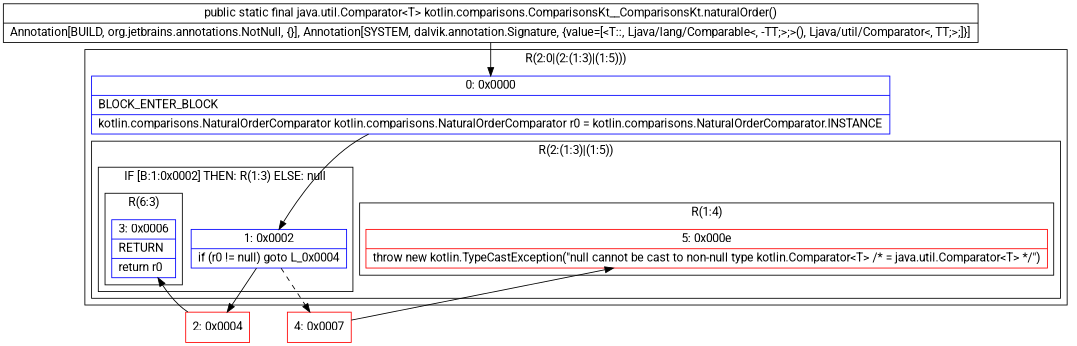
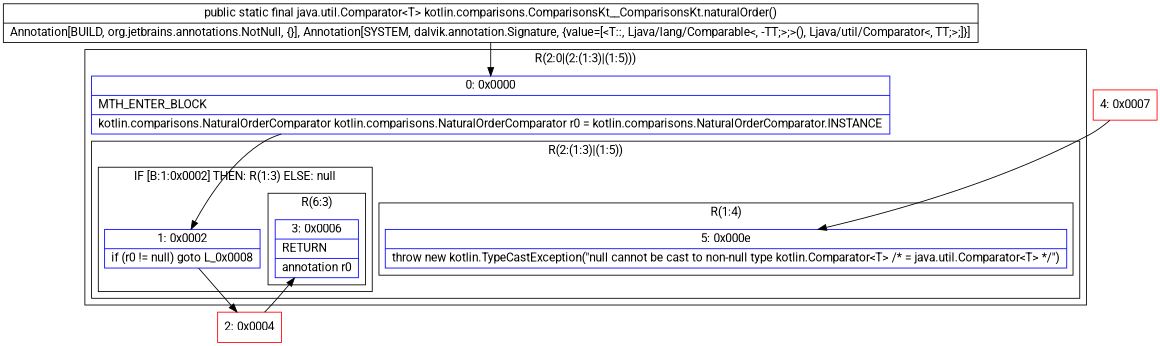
  digraph {
    fontname=Roboto
    node [color=blue fontname=Roboto shape=record]
    edge [fontname=Roboto]
-   n1 [label="{3\:\ 0x0006|RETURN\l|return r0\l}"]
-   n2 [label="{1\:\ 0x0002|if (r0 != null) goto L_0x0004\l}"]
-   n3 [color=red label="{5\:\ 0x000e|throw new kotlin.TypeCastException(\"null cannot be cast to non\-null type kotlin.Comparator\<T\> \/* = java.util.Comparator\<T\> *\/\")\l}"]
-   n4 [label="{0\:\ 0x0000|BLOCK_ENTER_BLOCK\l|kotlin.comparisons.NaturalOrderComparator kotlin.comparisons.NaturalOrderComparator r0 = kotlin.comparisons.NaturalOrderComparator.INSTANCE\l}"]
+   n1 [label="{3\:\ 0x0006|RETURN\l|annotation r0\l}"]
+   n2 [label="{1\:\ 0x0002|if (r0 != null) goto L_0x0008\l}"]
+   n3 [label="{5\:\ 0x000e|throw new kotlin.TypeCastException(\"null cannot be cast to non\-null type kotlin.Comparator\<T\> \/* = java.util.Comparator\<T\> *\/\")\l}"]
+   n4 [label="{0\:\ 0x0000|MTH_ENTER_BLOCK\l|kotlin.comparisons.NaturalOrderComparator kotlin.comparisons.NaturalOrderComparator r0 = kotlin.comparisons.NaturalOrderComparator.INSTANCE\l}"]
    n5 [color=red label="{2\:\ 0x0004}"]
    n6 [color=red label="{4\:\ 0x0007}"]
    n7 [label="{public static final java.util.Comparator\<T\> kotlin.comparisons.ComparisonsKt__ComparisonsKt.naturalOrder()  | Annotation[BUILD, org.jetbrains.annotations.NotNull, \{\}], Annotation[SYSTEM, dalvik.annotation.Signature, \{value=[\<T::, Ljava\/lang\/Comparable\<, \-TT;\>;\>(), Ljava\/util\/Comparator\<, TT;\>;]\}]\l}" color=""]
    subgraph cluster_1 {
      label="R(2:0|(2:(1:3)|(1:5)))"
      n4
      subgraph cluster_2 {
        label="R(2:(1:3)|(1:5))"
        subgraph cluster_3 {
          label="IF [B:1:0x0002] THEN: R(1:3) ELSE: null"
          n2
          subgraph cluster_4 {
            label="R(6:3)"
            n1
          }
        }
        subgraph cluster_5 {
          label="R(1:4)"
          n3
        }
      }
    }
    n2 -> n5
-   n2 -> n6 [style=dashed]
    n4 -> n2
    n5 -> n1
    n6 -> n3
    n7 -> n4
  }
